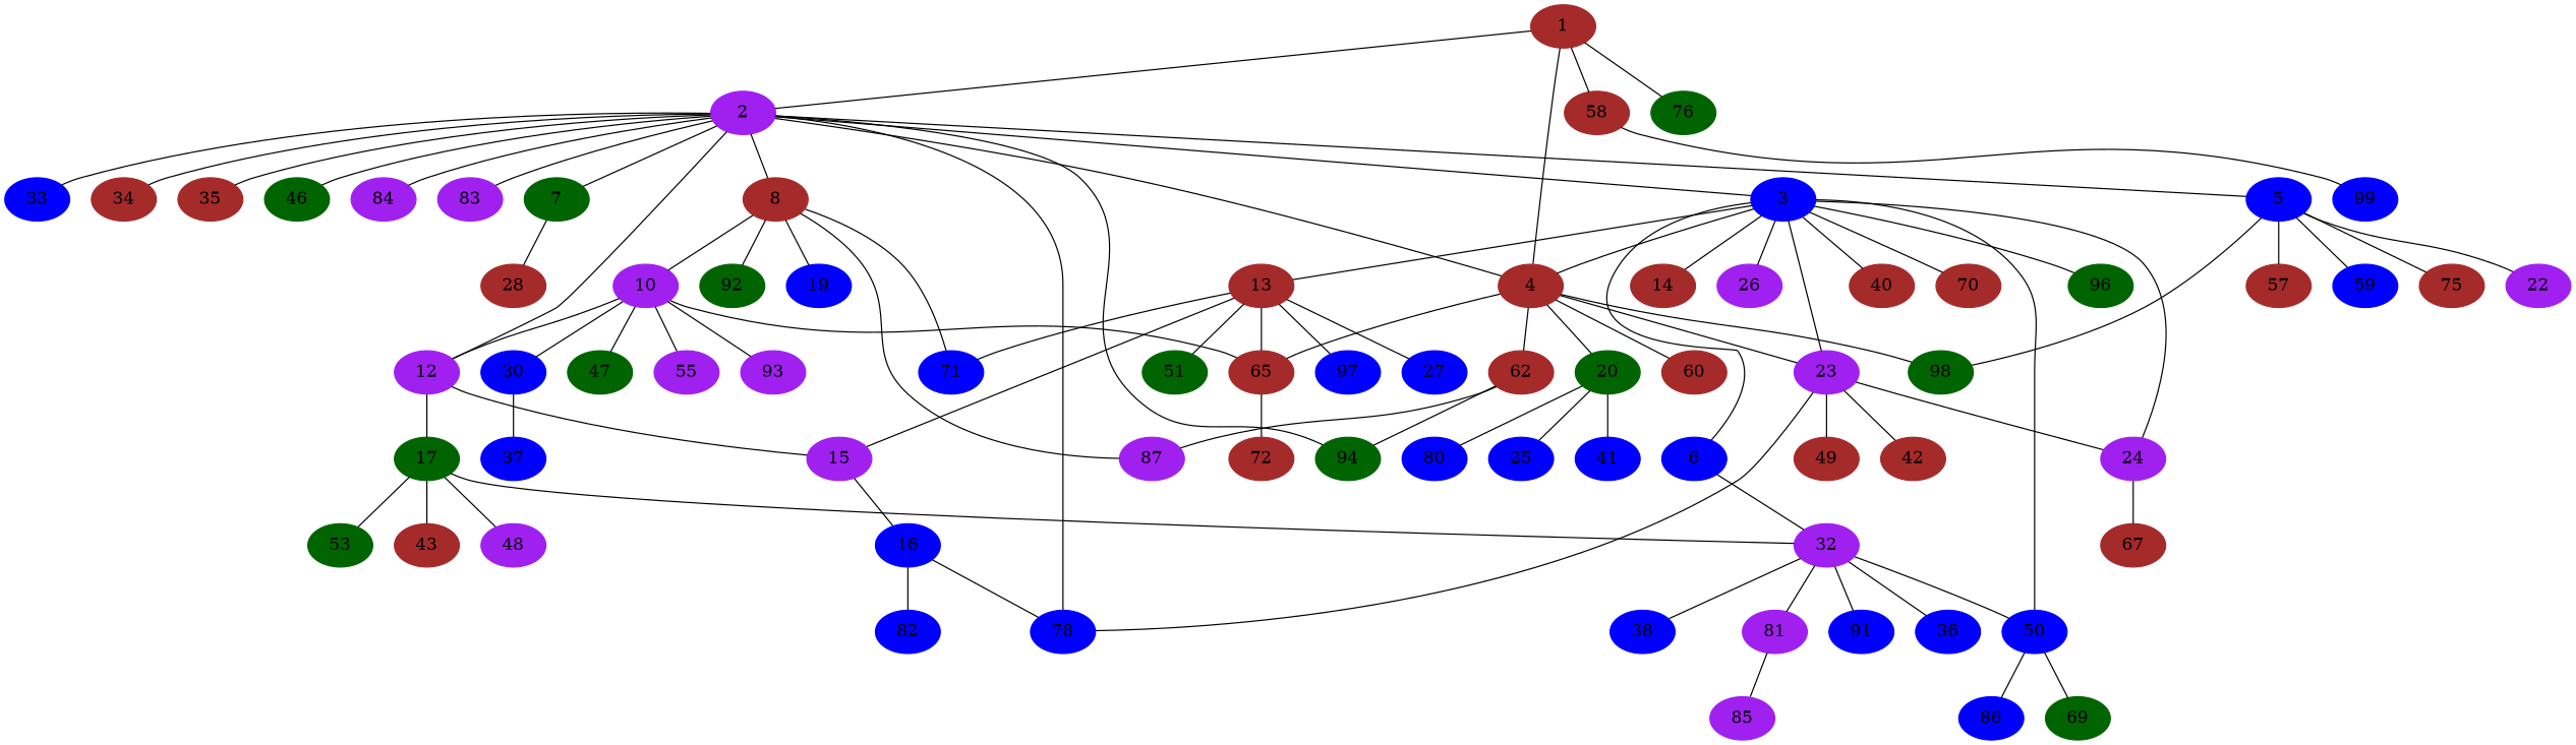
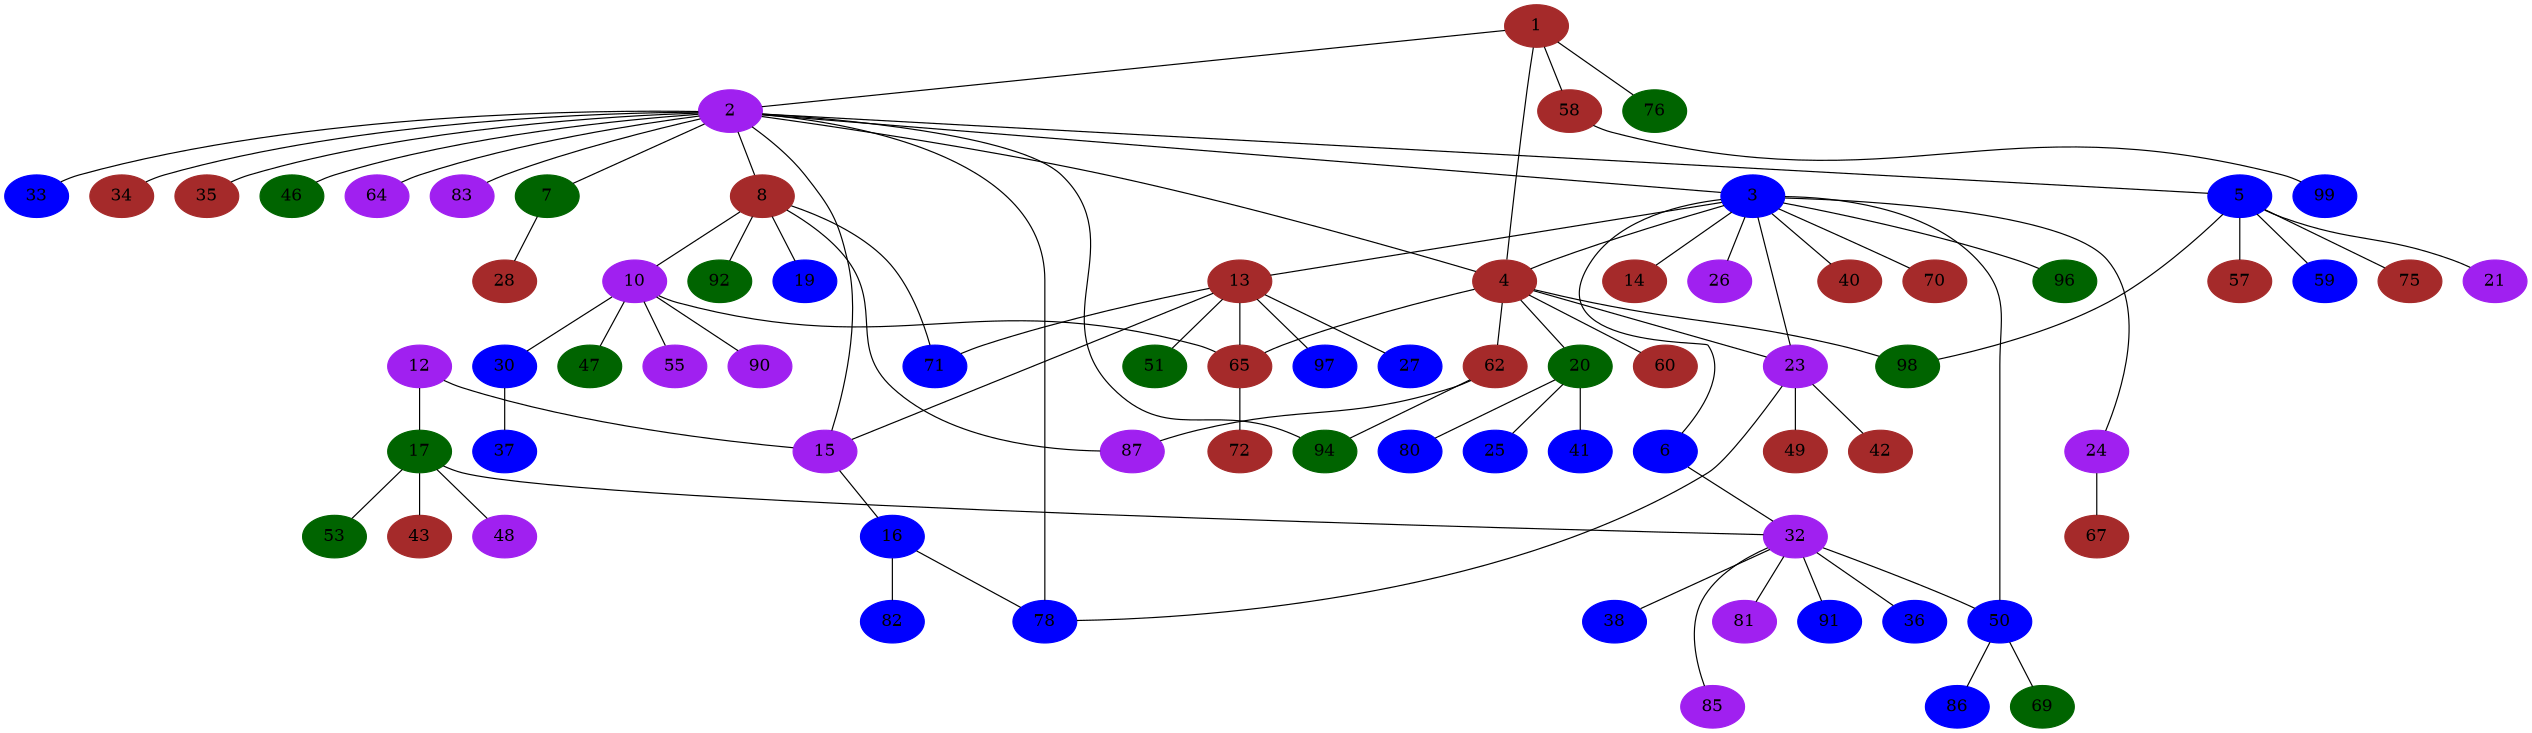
  graph {
    node [color=blue style=filled]
    1 [color=brown super="+68"]
    2 [color=purple super="+11"]
    4 [color=brown super="+52"]
    58 [color=brown]
    76 [color=darkgreen]
    3 [super="+18"]
    5 [super="+66"]
    7 [color=darkgreen super="+100"]
    8 [color=brown super="+9"]
    12 [color=purple super="+54"]
    33
    34 [color=brown super="+55"]
    35 [color=brown]
    46 [color=darkgreen]
-   64 [color=purple label=84]
+   64 [color=purple]
    78
    83 [color=purple]
    94 [color=darkgreen]
    23 [color=purple super="+32"]
    20 [color=darkgreen super="+61"]
    60 [color=brown super="+77"]
    62 [color=brown super="+95"]
    65 [color=brown super="+79"]
    98 [color=darkgreen]
    99
    6
    13 [color=brown super="+24"]
    14 [color=brown]
    26 [color=purple super="+44"]
    n30 [color=purple label=24 super="+45"]
    40 [color=brown]
    50 [super="+90"]
    70 [color=brown]
    96 [color=darkgreen]
-   21 [color=purple label=22]
+   21 [color=purple]
    57 [color=brown]
    59 [super="+74"]
    75 [color=brown]
    28 [color=brown]
    10 [color=purple super="+39"]
    19
    71
    87 [color=purple]
    92 [color=darkgreen]
    15 [color=purple super="+22"]
    17 [color=darkgreen]
    n47 [color=purple label=32 super="+63"]
    27 [super="+89"]
    51 [color=darkgreen]
    97
    42 [color=brown]
    49 [color=brown]
    67 [color=brown]
    69 [color=darkgreen]
    86
    25
    41
    80
    72 [color=brown]
    36
    38 [super="+73"]
    81 [color=purple]
    85 [color=purple]
    91
    30
    47 [color=darkgreen]
    n67 [color=purple label=55]
-   93 [color=purple]
+   93 [color=purple label=90]
    37
    16 [super="+84"]
    43 [color=brown]
    48 [color=purple]
    53 [color=darkgreen super="+88"]
    82
    1 -- 2
    1 -- 4
    1 -- 58
    1 -- 76
    2 -- 4
    2 -- 3
    2 -- 5
    2 -- 7
    2 -- 8
-   2 -- 12 [weight=2]
+   2 -- 15 [weight=2]
    2 -- 33
    2 -- 34
    2 -- 35
    2 -- 46
    2 -- 64
    2 -- 78
    2 -- 83
    2 -- 94
    4 -- 23
    4 -- 20
    4 -- 60
    4 -- 62
    4 -- 65
    4 -- 98
    58 -- 99
    3 -- 4
    3 -- 23
    3 -- 6
    3 -- 13
    3 -- 14
    3 -- 26
    3 -- n30
    3 -- 40
    3 -- 50
    3 -- 70
    3 -- 96
    5 -- 98
    5 -- 21
    5 -- 57
    5 -- 59
    5 -- 75
    7 -- 28
    8 -- 10
    8 -- 19
    8 -- 71
    8 -- 87
    8 -- 92
    12 -- 15
    12 -- 17
    23 -- 78
-   23 -- n30
    23 -- 42
    23 -- 49
    20 -- 25
    20 -- 41
    20 -- 80
    62 -- 94
    62 -- 87
    65 -- 72
    6 -- n47
    13 -- 65
    13 -- 71
    13 -- 15
    13 -- 27
    13 -- 51
    13 -- 97
    n30 -- 67
    50 -- 69
    50 -- 86
-   10 -- 12
    10 -- 65
    10 -- 30
    10 -- 47
    10 -- n67
    10 -- 93
    15 -- 16
    17 -- n47
    17 -- 43
    17 -- 48
    17 -- 53
    n47 -- 50
    n47 -- 36
    n47 -- 38
    n47 -- 81
-   81 -- 85
+   n47 -- 85
    n47 -- 91
    30 -- 37
    16 -- 78
    16 -- 82
  }
